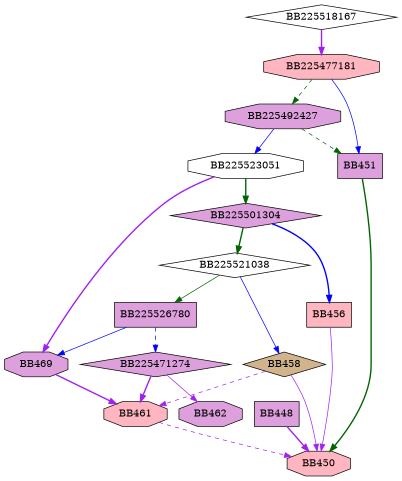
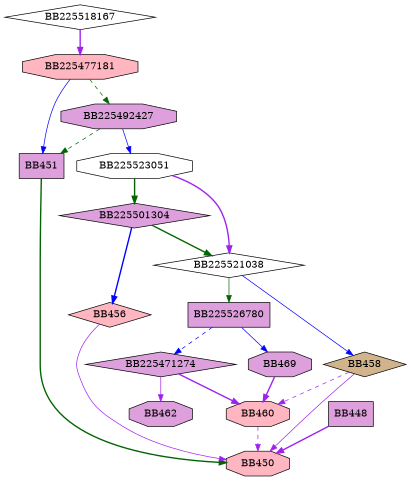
  digraph {
    node [fillcolor=plum shape=octagon style=filled]
    edge [color=purple style=bold]
    BB225518167 [fillcolor=white shape=diamond]
    BB225477181 [fillcolor=lightpink]
    BB448 [shape=box]
    BB450 [fillcolor=lightpink]
    BB451 [shape=box]
    BB225492427
    BB225523051 [fillcolor=white]
    BB225521038 [fillcolor=white shape=diamond]
    BB225501304 [shape=diamond]
    BB225526780 [shape=box]
    BB458 [fillcolor=tan shape=diamond]
-   BB456 [fillcolor=lightpink shape=box]
+   BB456 [fillcolor=lightpink shape=diamond]
    n13 [label=BB469]
    BB225471274 [shape=diamond]
-   BB461 [fillcolor=lightpink]
+   BB461 [fillcolor=lightpink label=BB460]
    BB462
    BB225518167 -> BB225477181
    BB225477181 -> BB451 [color=blue style=solid]
    BB225477181 -> BB225492427 [color=darkgreen style=dashed]
    BB448 -> BB450
    BB451 -> BB450 [color=darkgreen]
    BB225492427 -> BB451 [color=darkgreen style=dashed]
    BB225492427 -> BB225523051 [color=blue style=solid]
-   BB225523051 -> n13
+   BB225523051 -> BB225521038
    BB225523051 -> BB225501304 [color=darkgreen]
    BB225521038 -> BB225526780 [color=darkgreen style=solid]
    BB225521038 -> BB458 [color=blue style=solid]
    BB225501304 -> BB225521038 [color=darkgreen]
    BB225501304 -> BB456 [color=blue]
    BB225526780 -> n13 [color=blue style=solid]
    BB225526780 -> BB225471274 [color=blue style=dashed]
    BB458 -> BB450 [style=solid]
    BB458 -> BB461 [style=dashed]
    BB456 -> BB450 [style=solid]
    n13 -> BB461
    BB225471274 -> BB461
    BB225471274 -> BB462 [style=solid]
    BB461 -> BB450 [style=dashed]
  }
